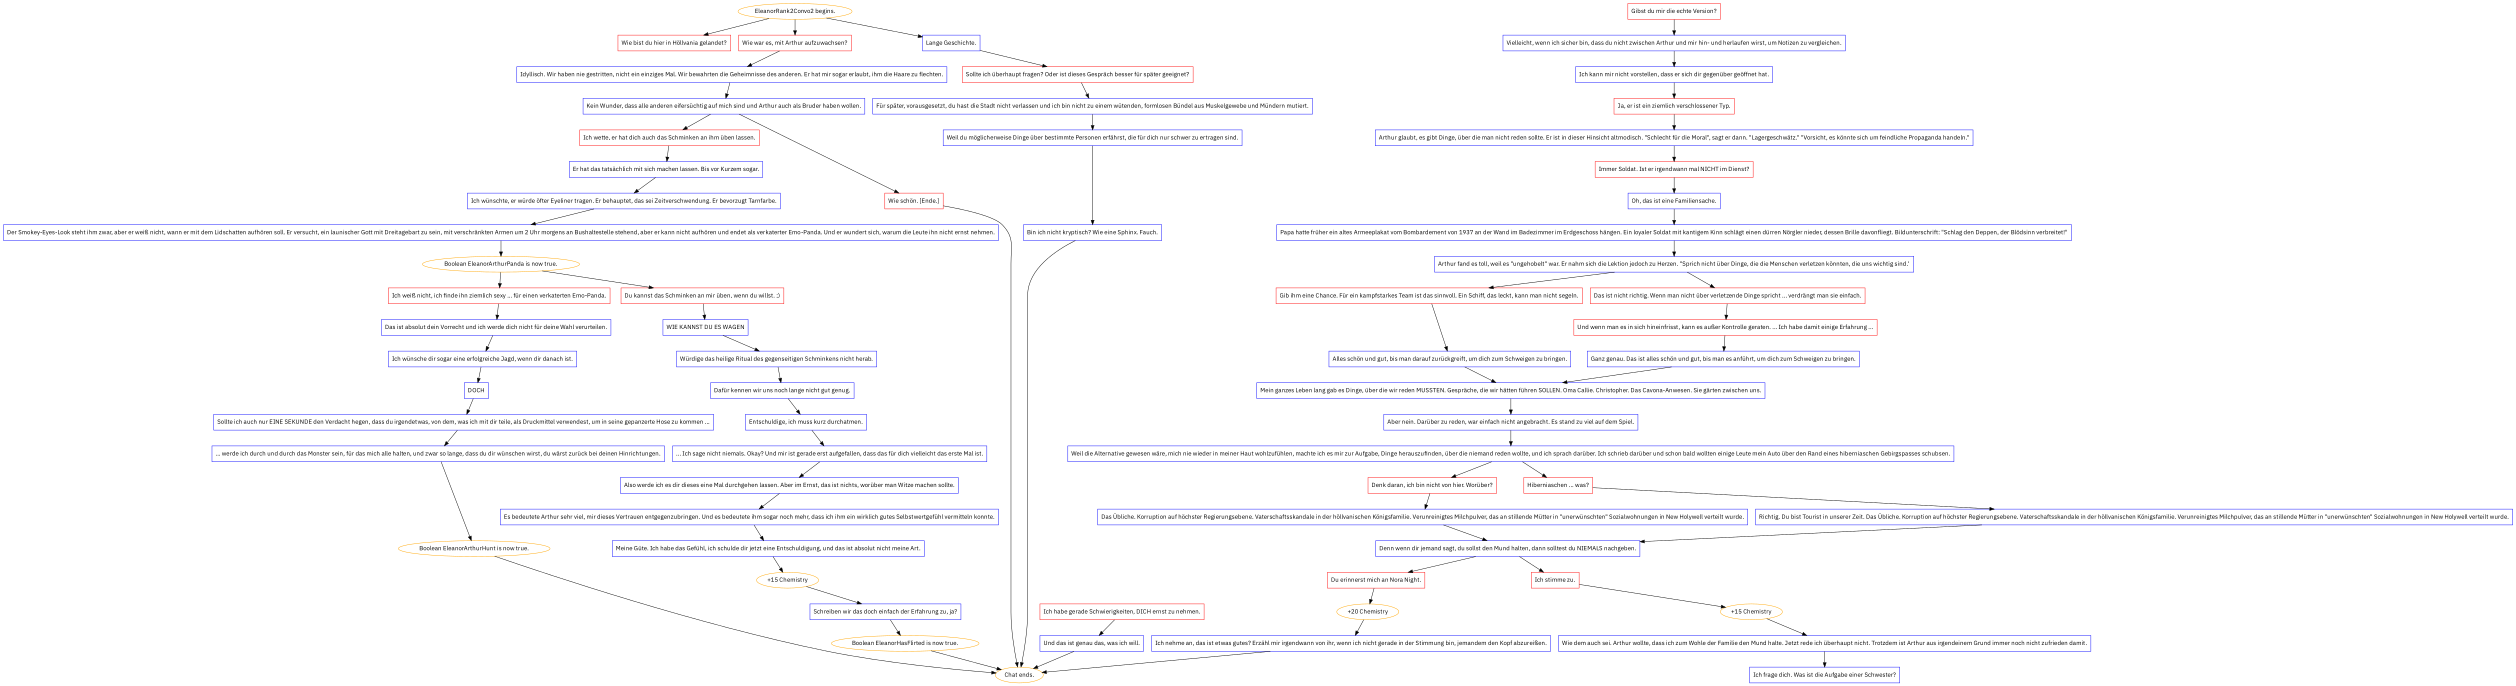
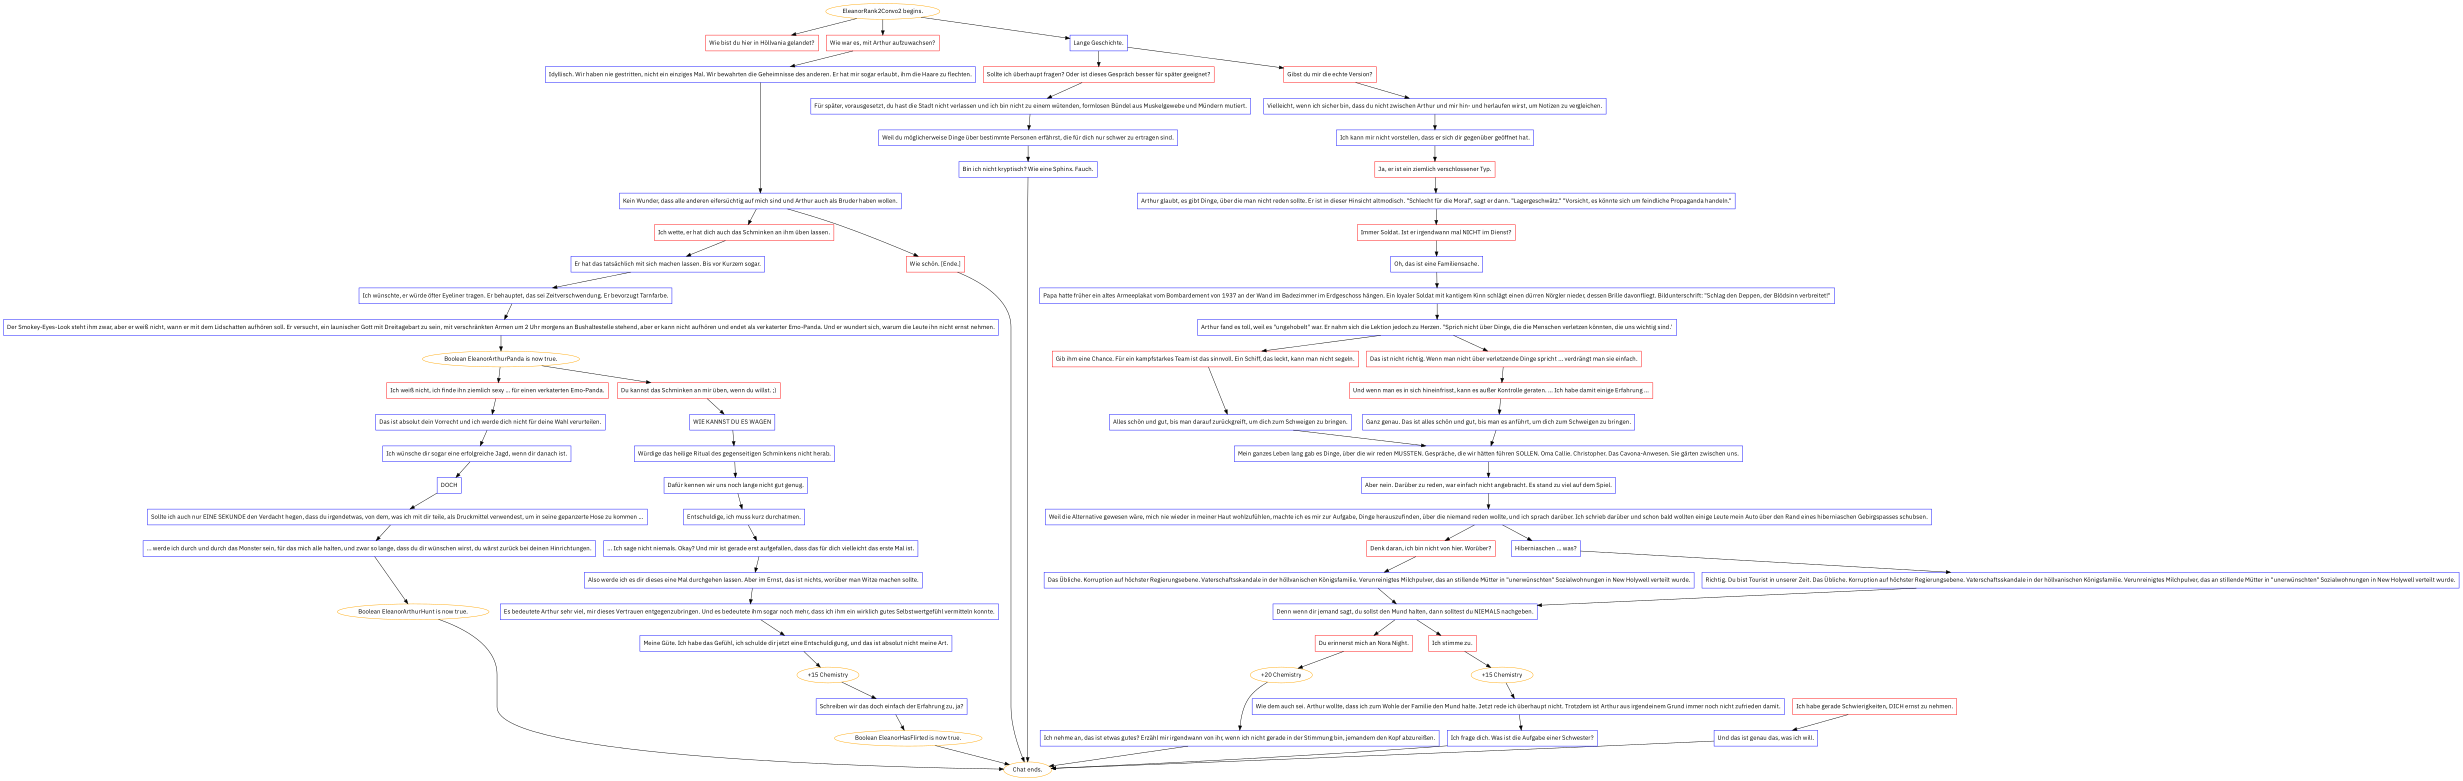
  digraph {
    fontname="IBM Plex Sans"
    node [color=blue fontname="IBM Plex Sans" shape=box]
    edge [fontname="IBM Plex Sans"]
    "EleanorRank2Convo2 begins." [color=orange shape=""]
    n2 [color=red label="Wie bist du hier in Höllvania gelandet?"]
    n3 [color=red label="Wie war es, mit Arthur aufzuwachsen?"]
    n4 [label="Lange Geschichte."]
    n5 [label="Idyllisch. Wir haben nie gestritten, nicht ein einziges Mal. Wir bewahrten die Geheimnisse des anderen. Er hat mir sogar erlaubt, ihm die Haare zu flechten."]
    n6 [color=red label="Sollte ich überhaupt fragen? Oder ist dieses Gespräch besser für später geeignet?"]
    n7 [color=red label="Gibst du mir die echte Version?"]
    n8 [label="Kein Wunder, dass alle anderen eifersüchtig auf mich sind und Arthur auch als Bruder haben wollen."]
    n9 [label="Für später, vorausgesetzt, du hast die Stadt nicht verlassen und ich bin nicht zu einem wütenden, formlosen Bündel aus Muskelgewebe und Mündern mutiert."]
    n10 [label="Vielleicht, wenn ich sicher bin, dass du nicht zwischen Arthur und mir hin- und herlaufen wirst, um Notizen zu vergleichen."]
    n11 [color=red label="Ich wette, er hat dich auch das Schminken an ihm üben lassen."]
    n12 [color=red label="Wie schön. [Ende.]"]
    n13 [label="Weil du möglicherweise Dinge über bestimmte Personen erfährst, die für dich nur schwer zu ertragen sind."]
    n14 [label="Ich kann mir nicht vorstellen, dass er sich dir gegenüber geöffnet hat."]
    n15 [label="Er hat das tatsächlich mit sich machen lassen. Bis vor Kurzem sogar."]
    "Chat ends." [color=orange shape=""]
    n17 [label="Bin ich nicht kryptisch? Wie eine Sphinx. Fauch."]
    n18 [color=red label="Ja, er ist ein ziemlich verschlossener Typ."]
    n19 [label="Ich wünschte, er würde öfter Eyeliner tragen. Er behauptet, das sei Zeitverschwendung. Er bevorzugt Tarnfarbe."]
    n20 [label="Arthur glaubt, es gibt Dinge, über die man nicht reden sollte. Er ist in dieser Hinsicht altmodisch. \"Schlecht für die Moral\", sagt er dann. \"Lagergeschwätz.\" \"Vorsicht, es könnte sich um feindliche Propaganda handeln.\""]
    n21 [label="Der Smokey-Eyes-Look steht ihm zwar, aber er weiß nicht, wann er mit dem Lidschatten aufhören soll. Er versucht, ein launischer Gott mit Dreitagebart zu sein, mit verschränkten Armen um 2 Uhr morgens an Bushaltestelle stehend, aber er kann nicht aufhören und endet als verkaterter Emo-Panda. Und er wundert sich, warum die Leute ihn nicht ernst nehmen."]
    n22 [color=red label="Immer Soldat. Ist er irgendwann mal NICHT im Dienst?"]
    n23 [color=orange label="Boolean EleanorArthurPanda is now true." shape=""]
    n24 [label="Oh, das ist eine Familiensache."]
    n25 [color=red label="Ich weiß nicht, ich finde ihn ziemlich sexy ... für einen verkaterten Emo-Panda."]
    n26 [color=red label="Du kannst das Schminken an mir üben, wenn du willst. ;)"]
    n27 [label="Papa hatte früher ein altes Armeeplakat vom Bombardement von 1937 an der Wand im Badezimmer im Erdgeschoss hängen. Ein loyaler Soldat mit kantigem Kinn schlägt einen dürren Nörgler nieder, dessen Brille davonfliegt. Bildunterschrift: \"Schlag den Deppen, der Blödsinn verbreitet!\""]
    n28 [label="Das ist absolut dein Vorrecht und ich werde dich nicht für deine Wahl verurteilen."]
    n29 [label="WIE KANNST DU ES WAGEN"]
    n30 [color=red label="Ich habe gerade Schwierigkeiten, DICH ernst zu nehmen."]
    n31 [label="Und das ist genau das, was ich will."]
    n32 [label="Arthur fand es toll, weil es \"ungehobelt\" war. Er nahm sich die Lektion jedoch zu Herzen. \"Sprich nicht über Dinge, die die Menschen verletzen könnten, die uns wichtig sind.\""]
    n33 [label="Ich wünsche dir sogar eine erfolgreiche Jagd, wenn dir danach ist."]
    n34 [label="Würdige das heilige Ritual des gegenseitigen Schminkens nicht herab."]
    n35 [color=red label="Gib ihm eine Chance. Für ein kampfstarkes Team ist das sinnvoll. Ein Schiff, das leckt, kann man nicht segeln."]
    n36 [color=red label="Das ist nicht richtig. Wenn man nicht über verletzende Dinge spricht ... verdrängt man sie einfach."]
    n37 [label=DOCH]
    n38 [label="Dafür kennen wir uns noch lange nicht gut genug."]
    n39 [label="Alles schön und gut, bis man darauf zurückgreift, um dich zum Schweigen zu bringen."]
    n40 [color=red label="Und wenn man es in sich hineinfrisst, kann es außer Kontrolle geraten. ... Ich habe damit einige Erfahrung ..."]
    n41 [label="Sollte ich auch nur EINE SEKUNDE den Verdacht hegen, dass du irgendetwas, von dem, was ich mit dir teile, als Druckmittel verwendest, um in seine gepanzerte Hose zu kommen ..."]
    n42 [label="Entschuldige, ich muss kurz durchatmen."]
    n43 [label="Mein ganzes Leben lang gab es Dinge, über die wir reden MUSSTEN. Gespräche, die wir hätten führen SOLLEN. Oma Callie. Christopher. Das Cavona-Anwesen. Sie gärten zwischen uns."]
    n44 [label="Ganz genau. Das ist alles schön und gut, bis man es anführt, um dich zum Schweigen zu bringen."]
    n45 [label="... werde ich durch und durch das Monster sein, für das mich alle halten, und zwar so lange, dass du dir wünschen wirst, du wärst zurück bei deinen Hinrichtungen."]
    n46 [label="... Ich sage nicht niemals. Okay? Und mir ist gerade erst aufgefallen, dass das für dich vielleicht das erste Mal ist."]
    n47 [label="Aber nein. Darüber zu reden, war einfach nicht angebracht. Es stand zu viel auf dem Spiel."]
    n48 [color=orange label="Boolean EleanorArthurHunt is now true." shape=""]
    n49 [label="Also werde ich es dir dieses eine Mal durchgehen lassen. Aber im Ernst, das ist nichts, worüber man Witze machen sollte."]
    n50 [label="Weil die Alternative gewesen wäre, mich nie wieder in meiner Haut wohlzufühlen, machte ich es mir zur Aufgabe, Dinge herauszufinden, über die niemand reden wollte, und ich sprach darüber. Ich schrieb darüber und schon bald wollten einige Leute mein Auto über den Rand eines hiberniaschen Gebirgspasses schubsen."]
    n51 [label="Es bedeutete Arthur sehr viel, mir dieses Vertrauen entgegenzubringen. Und es bedeutete ihm sogar noch mehr, dass ich ihm ein wirklich gutes Selbstwertgefühl vermitteln konnte."]
    n52 [color=red label="Denk daran, ich bin nicht von hier. Worüber?"]
-   n53 [color=red label="Hiberniaschen ... was?"]
+   n53 [label="Hiberniaschen ... was?"]
    n54 [label="Meine Güte. Ich habe das Gefühl, ich schulde dir jetzt eine Entschuldigung, und das ist absolut nicht meine Art."]
    n55 [label="Das Übliche. Korruption auf höchster Regierungsebene. Vaterschaftsskandale in der höllvanischen Königsfamilie. Verunreinigtes Milchpulver, das an stillende Mütter in \"unerwünschten\" Sozialwohnungen in New Holywell verteilt wurde."]
    n56 [label="Richtig. Du bist Tourist in unserer Zeit. Das Übliche. Korruption auf höchster Regierungsebene. Vaterschaftsskandale in der höllvanischen Königsfamilie. Verunreinigtes Milchpulver, das an stillende Mütter in \"unerwünschten\" Sozialwohnungen in New Holywell verteilt wurde."]
    n57 [color=orange label="+15 Chemistry" shape=""]
    n58 [label="Denn wenn dir jemand sagt, du sollst den Mund halten, dann solltest du NIEMALS nachgeben."]
    n59 [label="Schreiben wir das doch einfach der Erfahrung zu, ja?"]
    n60 [color=red label="Du erinnerst mich an Nora Night."]
    n61 [color=red label="Ich stimme zu."]
    n62 [color=orange label="Boolean EleanorHasFlirted is now true." shape=""]
    n63 [color=orange label="+20 Chemistry" shape=""]
    n64 [color=orange label="+15 Chemistry" shape=""]
    n65 [label="Ich nehme an, das ist etwas gutes? Erzähl mir irgendwann von ihr, wenn ich nicht gerade in der Stimmung bin, jemandem den Kopf abzureißen."]
    n66 [label="Wie dem auch sei. Arthur wollte, dass ich zum Wohle der Familie den Mund halte. Jetzt rede ich überhaupt nicht. Trotzdem ist Arthur aus irgendeinem Grund immer noch nicht zufrieden damit."]
    n67 [label="Ich frage dich. Was ist die Aufgabe einer Schwester?"]
    "EleanorRank2Convo2 begins." -> n2
    "EleanorRank2Convo2 begins." -> n3
    "EleanorRank2Convo2 begins." -> n4
    n3 -> n5
    n4 -> n6
+   n4 -> n7
    n5 -> n8
    n6 -> n9
    n7 -> n10
    n8 -> n11
    n8 -> n12
    n9 -> n13
    n10 -> n14
    n11 -> n15
    n12 -> "Chat ends."
    n13 -> n17
    n14 -> n18
    n15 -> n19
    n17 -> "Chat ends."
    n18 -> n20
    n19 -> n21
    n20 -> n22
    n21 -> n23
    n22 -> n24
    n23 -> n25
    n23 -> n26
    n24 -> n27
    n25 -> n28
    n26 -> n29
    n27 -> n32
    n28 -> n33
    n29 -> n34
    n30 -> n31
    n31 -> "Chat ends."
    n32 -> n35
    n32 -> n36
    n33 -> n37
    n34 -> n38
    n35 -> n39
    n36 -> n40
    n37 -> n41
    n38 -> n42
    n39 -> n43
    n40 -> n44
    n41 -> n45
    n42 -> n46
    n43 -> n47
    n44 -> n43
    n45 -> n48
    n46 -> n49
    n47 -> n50
    n48 -> "Chat ends."
    n49 -> n51
    n50 -> n52
    n50 -> n53
    n51 -> n54
    n52 -> n55
    n53 -> n56
    n54 -> n57
    n55 -> n58
    n56 -> n58
    n57 -> n59
    n58 -> n60
    n58 -> n61
    n59 -> n62
    n60 -> n63
    n61 -> n64
    n62 -> "Chat ends."
    n63 -> n65
    n64 -> n66
    n65 -> "Chat ends."
    n66 -> n67
+   n67 -> "Chat ends."
  }
